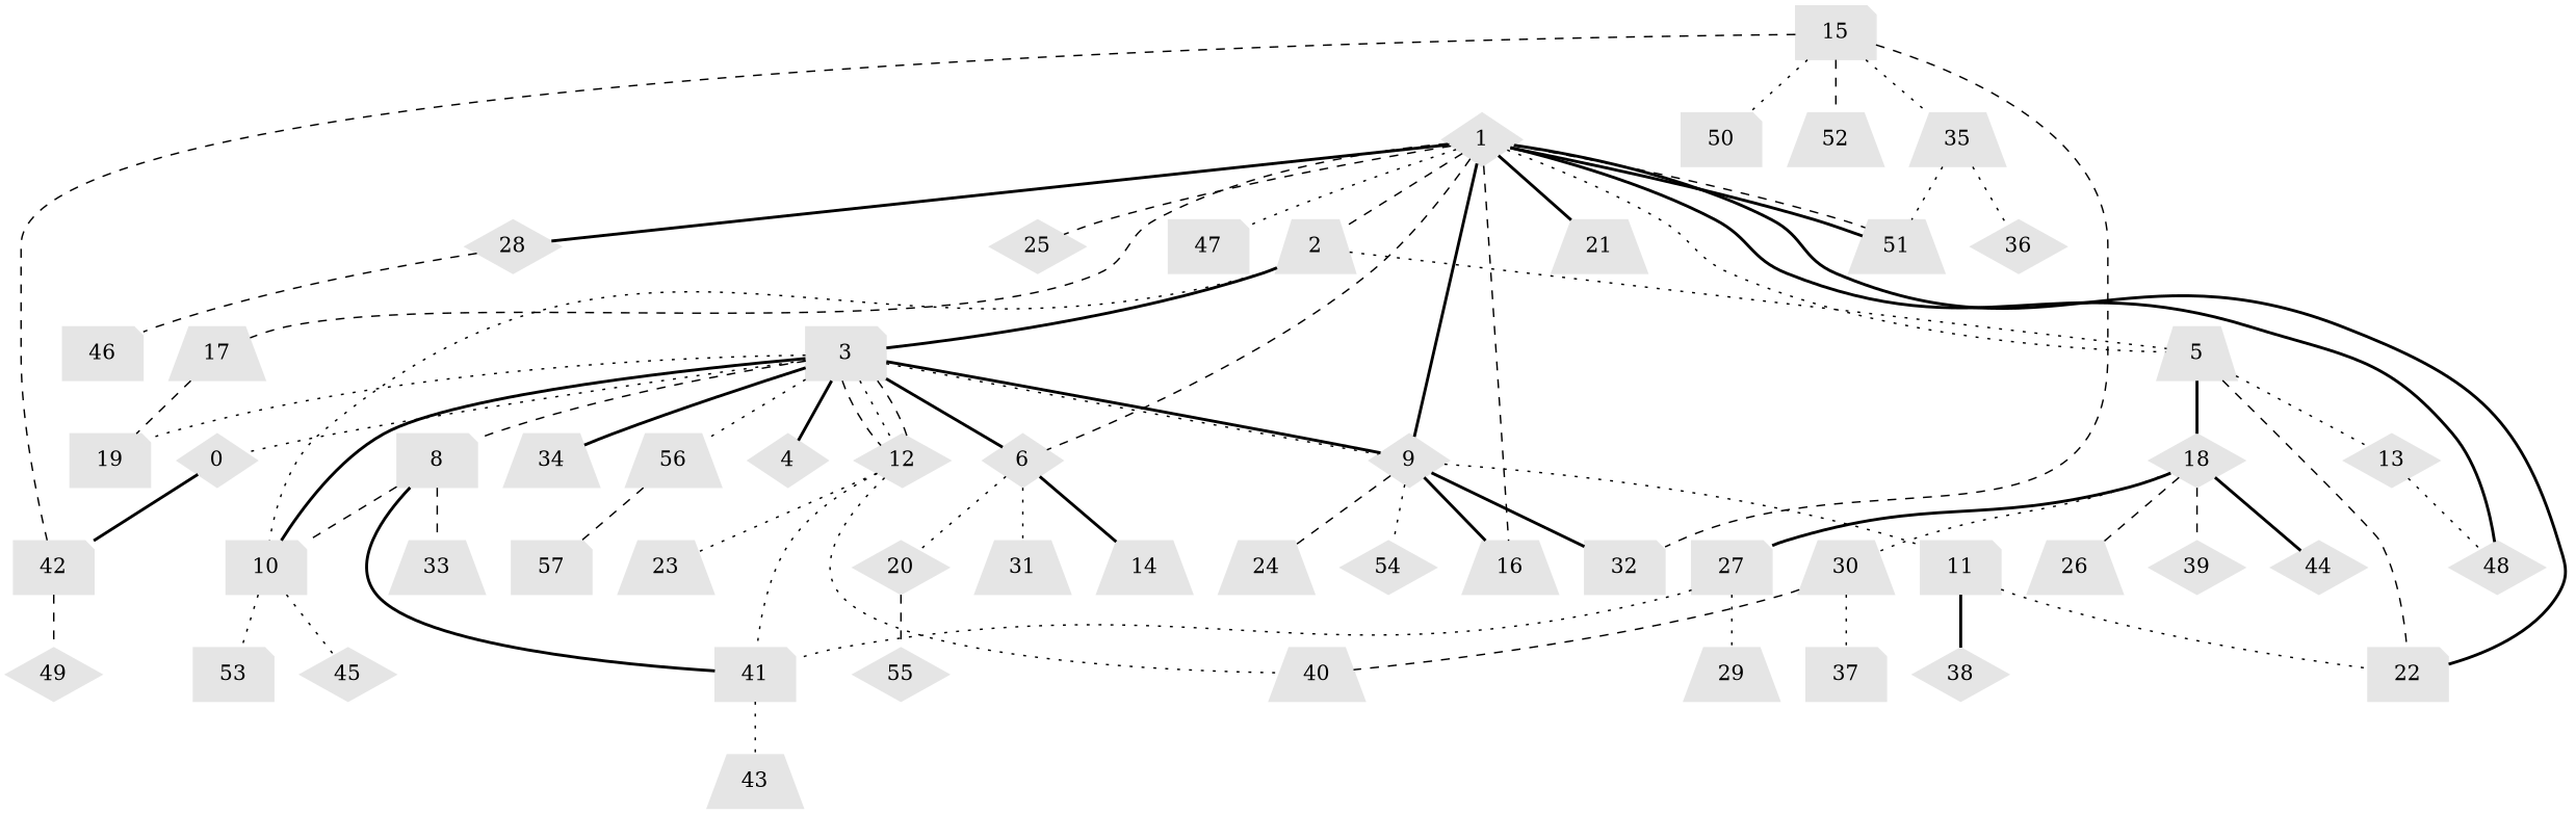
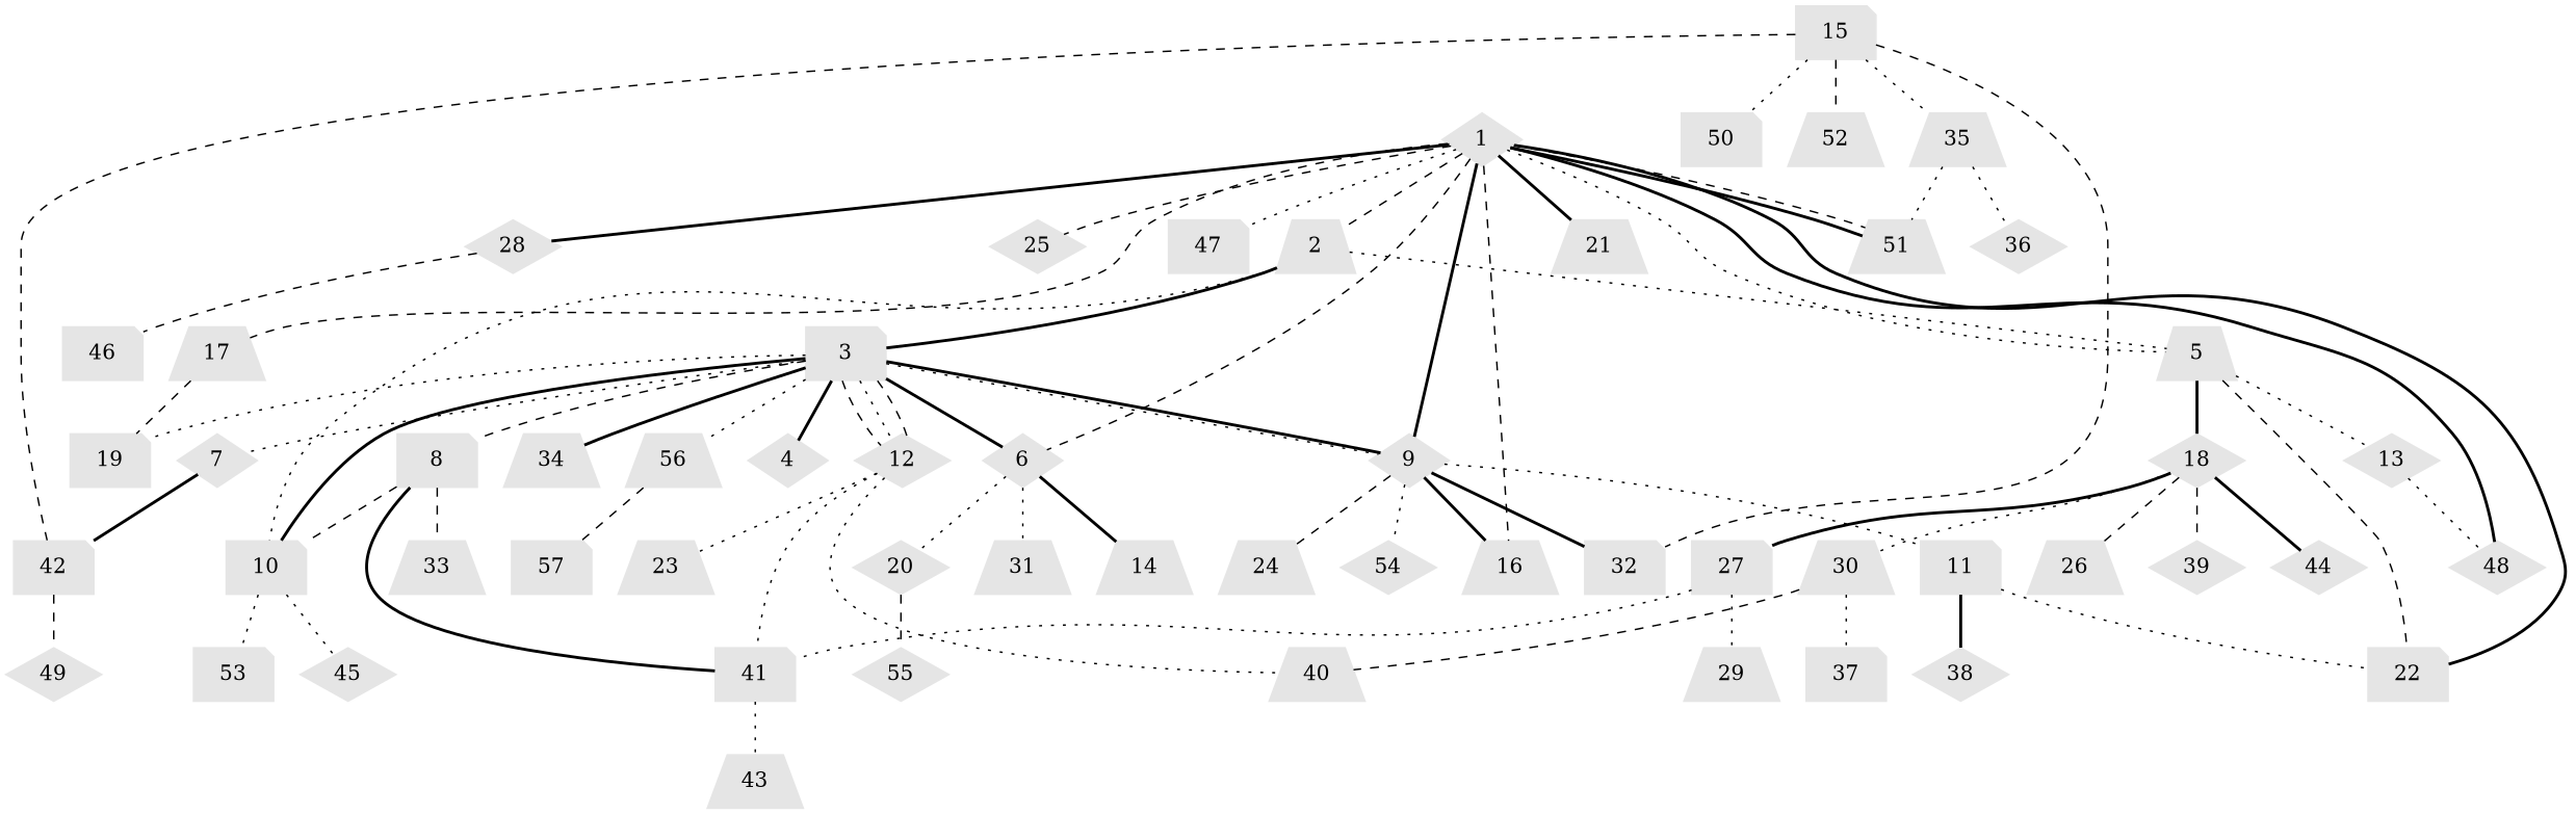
  graph {
    node [color=gray90 shape=trapezium style=filled]
    edge [style=dotted]
    2
    1 [shape=diamond]
    5
    6 [shape=diamond]
    9 [shape=diamond]
    16
    17
    21
    22 [shape=note]
    25 [shape=diamond]
    28 [shape=diamond]
    47 [shape=note]
    48 [shape=diamond]
    51
    3 [shape=note]
    10 [shape=note]
    13 [shape=diamond]
    18 [shape=diamond]
    14
    20 [shape=diamond]
    31
    11 [shape=note]
    24
    54 [shape=diamond]
    32 [shape=note]
    19 [shape=note]
    46 [shape=note]
    4 [shape=diamond]
-   7 [shape=diamond label=0]
+   7 [shape=diamond]
    8 [shape=note]
    12 [shape=diamond]
    34
    56
    45 [shape=diamond]
    53 [shape=note]
    42 [shape=note]
    33
    41 [shape=note]
    23
    40
    57 [shape=note]
    26
    27 [shape=note]
    30
    39 [shape=diamond]
    44 [shape=diamond]
    55 [shape=diamond]
    49 [shape=diamond]
    43
    38 [shape=diamond]
    15 [shape=note]
    35
    50 [shape=note]
    52
    36 [shape=diamond]
    29
    37 [shape=note]
    2 -- 5
    2 -- 3 [style=bold]
    2 -- 10
    1 -- 2 [style=dashed]
    1 -- 5
    1 -- 6 [style=dashed]
    1 -- 9 [style=bold]
    1 -- 16 [style=dashed]
    1 -- 17 [style=dashed]
    1 -- 21 [style=bold]
    1 -- 22 [style=bold]
    1 -- 25 [style=dashed]
    1 -- 28 [style=bold]
    1 -- 47
    1 -- 48 [style=bold]
    1 -- 51 [style=bold]
    1 -- 51 [style=dashed]
    5 -- 22 [style=dashed]
    5 -- 13
    5 -- 18 [style=bold]
    6 -- 14 [style=bold]
    6 -- 20
    6 -- 31
    9 -- 16 [style=bold]
    9 -- 11
    9 -- 24 [style=dashed]
    9 -- 54
    9 -- 32 [style=bold]
    17 -- 19 [style=dashed]
    28 -- 46 [style=dashed]
    3 -- 6 [style=bold]
    3 -- 9
    3 -- 9 [style=bold]
    3 -- 10 [style=bold]
    3 -- 19
    3 -- 4 [style=bold]
    3 -- 7
    3 -- 8 [style=dashed]
    3 -- 12 [style=dashed]
    3 -- 12
    3 -- 12 [style=dashed]
    3 -- 34 [style=bold]
    3 -- 56
    10 -- 45
    10 -- 53
    13 -- 48
    18 -- 26 [style=dashed]
    18 -- 27 [style=bold]
    18 -- 30
    18 -- 39 [style=dashed]
    18 -- 44 [style=bold]
    20 -- 55 [style=dashed]
    11 -- 22
    11 -- 38 [style=bold]
    7 -- 42 [style=bold]
    8 -- 10 [style=dashed]
    8 -- 33 [style=dashed]
    8 -- 41 [style=bold]
    12 -- 41
    12 -- 23
    12 -- 40
    56 -- 57 [style=dashed]
    42 -- 49 [style=dashed]
    41 -- 43
    27 -- 41
    27 -- 29
    30 -- 40 [style=dashed]
    30 -- 37
    15 -- 32 [style=dashed]
    15 -- 42 [style=dashed]
    15 -- 35
    15 -- 50
    15 -- 52 [style=dashed]
    35 -- 51
    35 -- 36
  }
